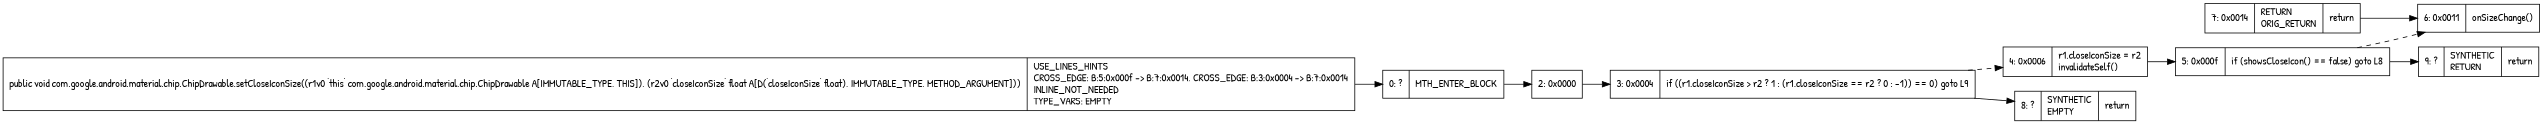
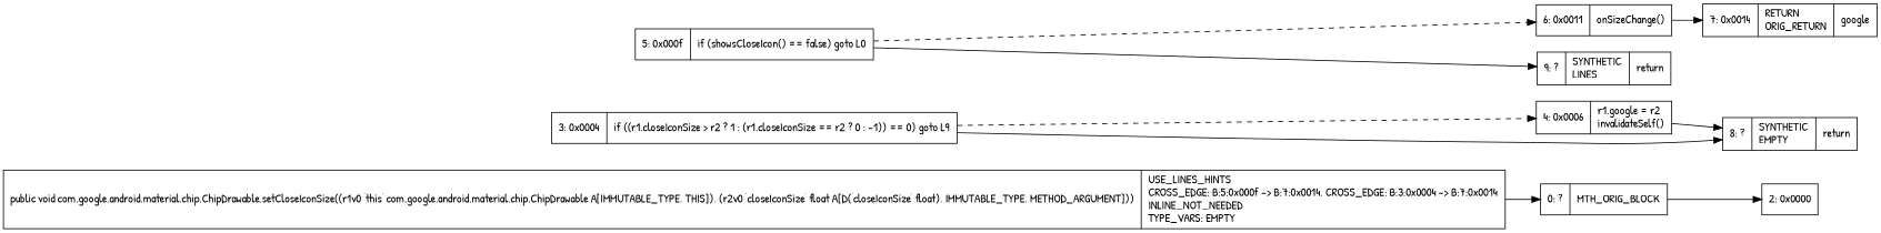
  digraph {
    fontname="Patrick Hand"
    rankdir=LR
    node [fontname="Patrick Hand" shape=record]
    edge [fontname="Patrick Hand"]
-   n1 [label="{0\:\ ?|MTH_ENTER_BLOCK\l}"]
+   n1 [label="{0\:\ ?|MTH_ORIG_BLOCK\l}"]
    n2 [label="{2\:\ 0x0000}"]
    n3 [label="{3\:\ 0x0004|if ((r1.closeIconSize \> r2 ? 1 : (r1.closeIconSize == r2 ? 0 : \-1)) == 0) goto L9\l}"]
-   n4 [label="{4\:\ 0x0006|r1.closeIconSize = r2\linvalidateSelf()\l}"]
+   n4 [label="{4\:\ 0x0006|r1.google = r2\linvalidateSelf()\l}"]
    n5 [label="{8\:\ ?|SYNTHETIC\lEMPTY\l|return\l}"]
-   n6 [label="{5\:\ 0x000f|if (showsCloseIcon() == false) goto L8\l}"]
+   n6 [label="{5\:\ 0x000f|if (showsCloseIcon() == false) goto L0\l}"]
    n7 [label="{6\:\ 0x0011|onSizeChange()\l}"]
-   n8 [label="{9\:\ ?|SYNTHETIC\lRETURN\l|return\l}"]
-   n9 [label="{7\:\ 0x0014|RETURN\lORIG_RETURN\l|return\l}"]
+   n8 [label="{9\:\ ?|SYNTHETIC\lLINES\l|return\l}"]
+   n9 [label="{7\:\ 0x0014|RETURN\lORIG_RETURN\l|google\l}"]
    n10 [label="{public void com.google.android.material.chip.ChipDrawable.setCloseIconSize((r1v0 'this' com.google.android.material.chip.ChipDrawable A[IMMUTABLE_TYPE, THIS]), (r2v0 'closeIconSize' float A[D('closeIconSize' float), IMMUTABLE_TYPE, METHOD_ARGUMENT]))  | USE_LINES_HINTS\lCROSS_EDGE: B:5:0x000f \-\> B:7:0x0014, CROSS_EDGE: B:3:0x0004 \-\> B:7:0x0014\lINLINE_NOT_NEEDED\lTYPE_VARS: EMPTY\l}"]
    n1 -> n2
-   n2 -> n3
    n3 -> n4 [style=dashed]
    n3 -> n5
-   n4 -> n6
+   n4 -> n5
    n6 -> n7 [style=dashed]
    n6 -> n8
-   n9 -> n7
+   n7 -> n9
    n10 -> n1
  }
